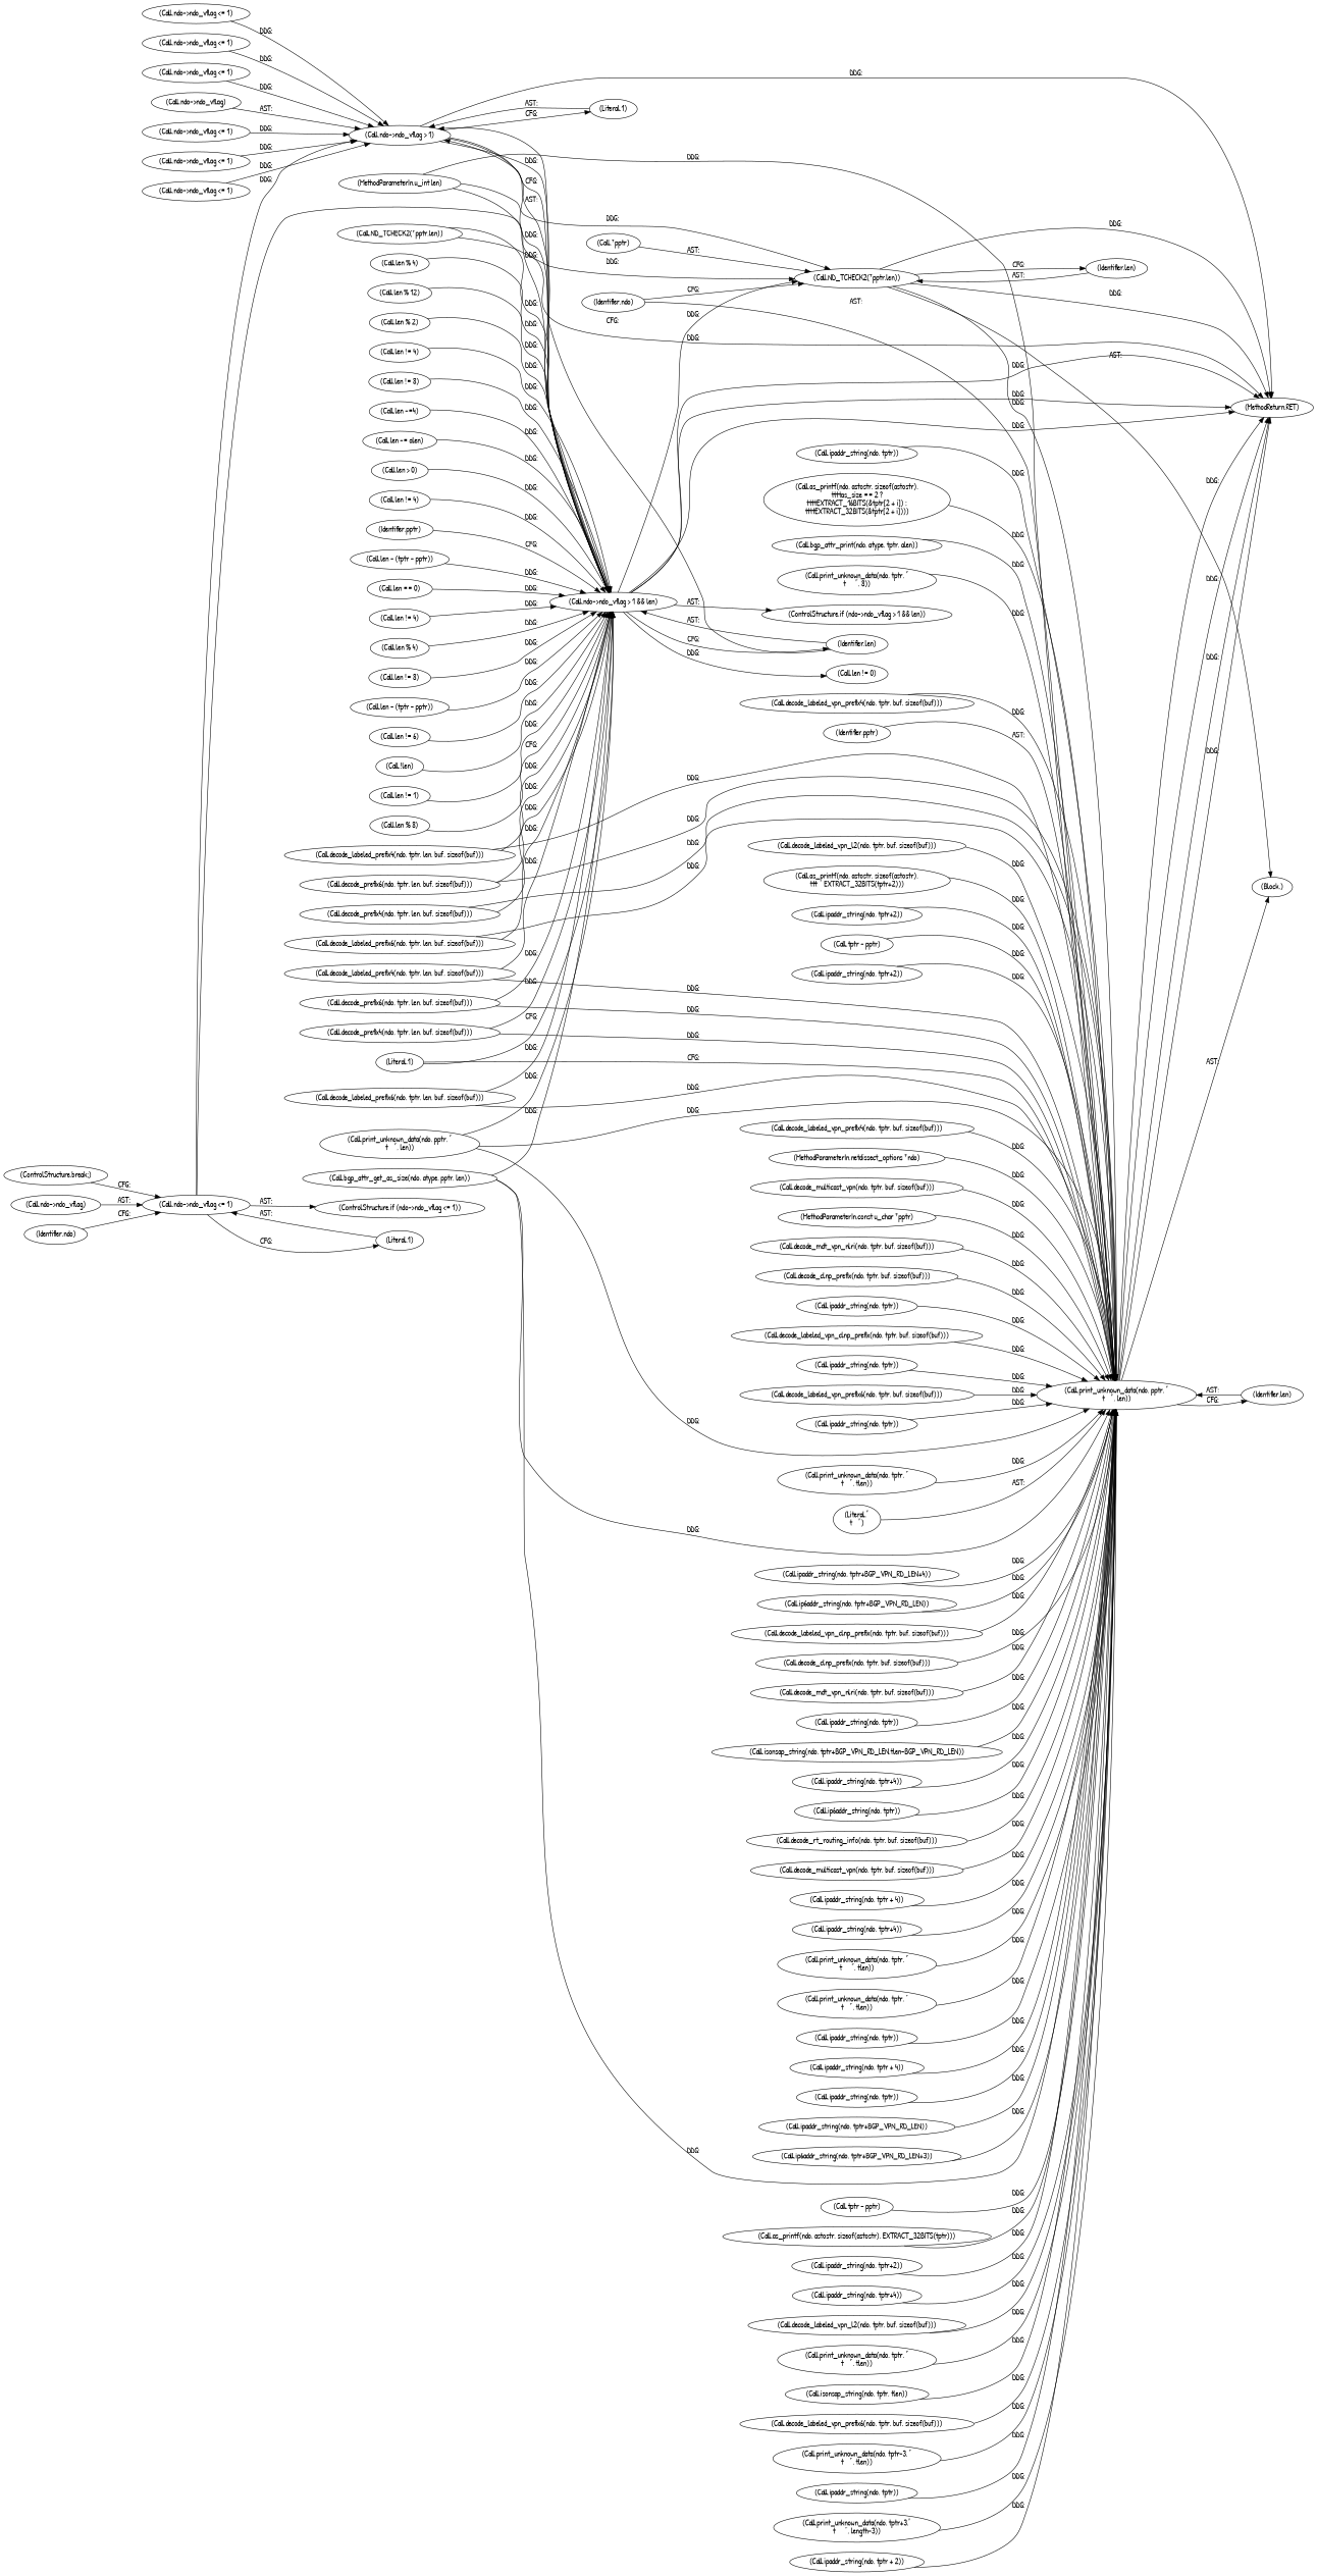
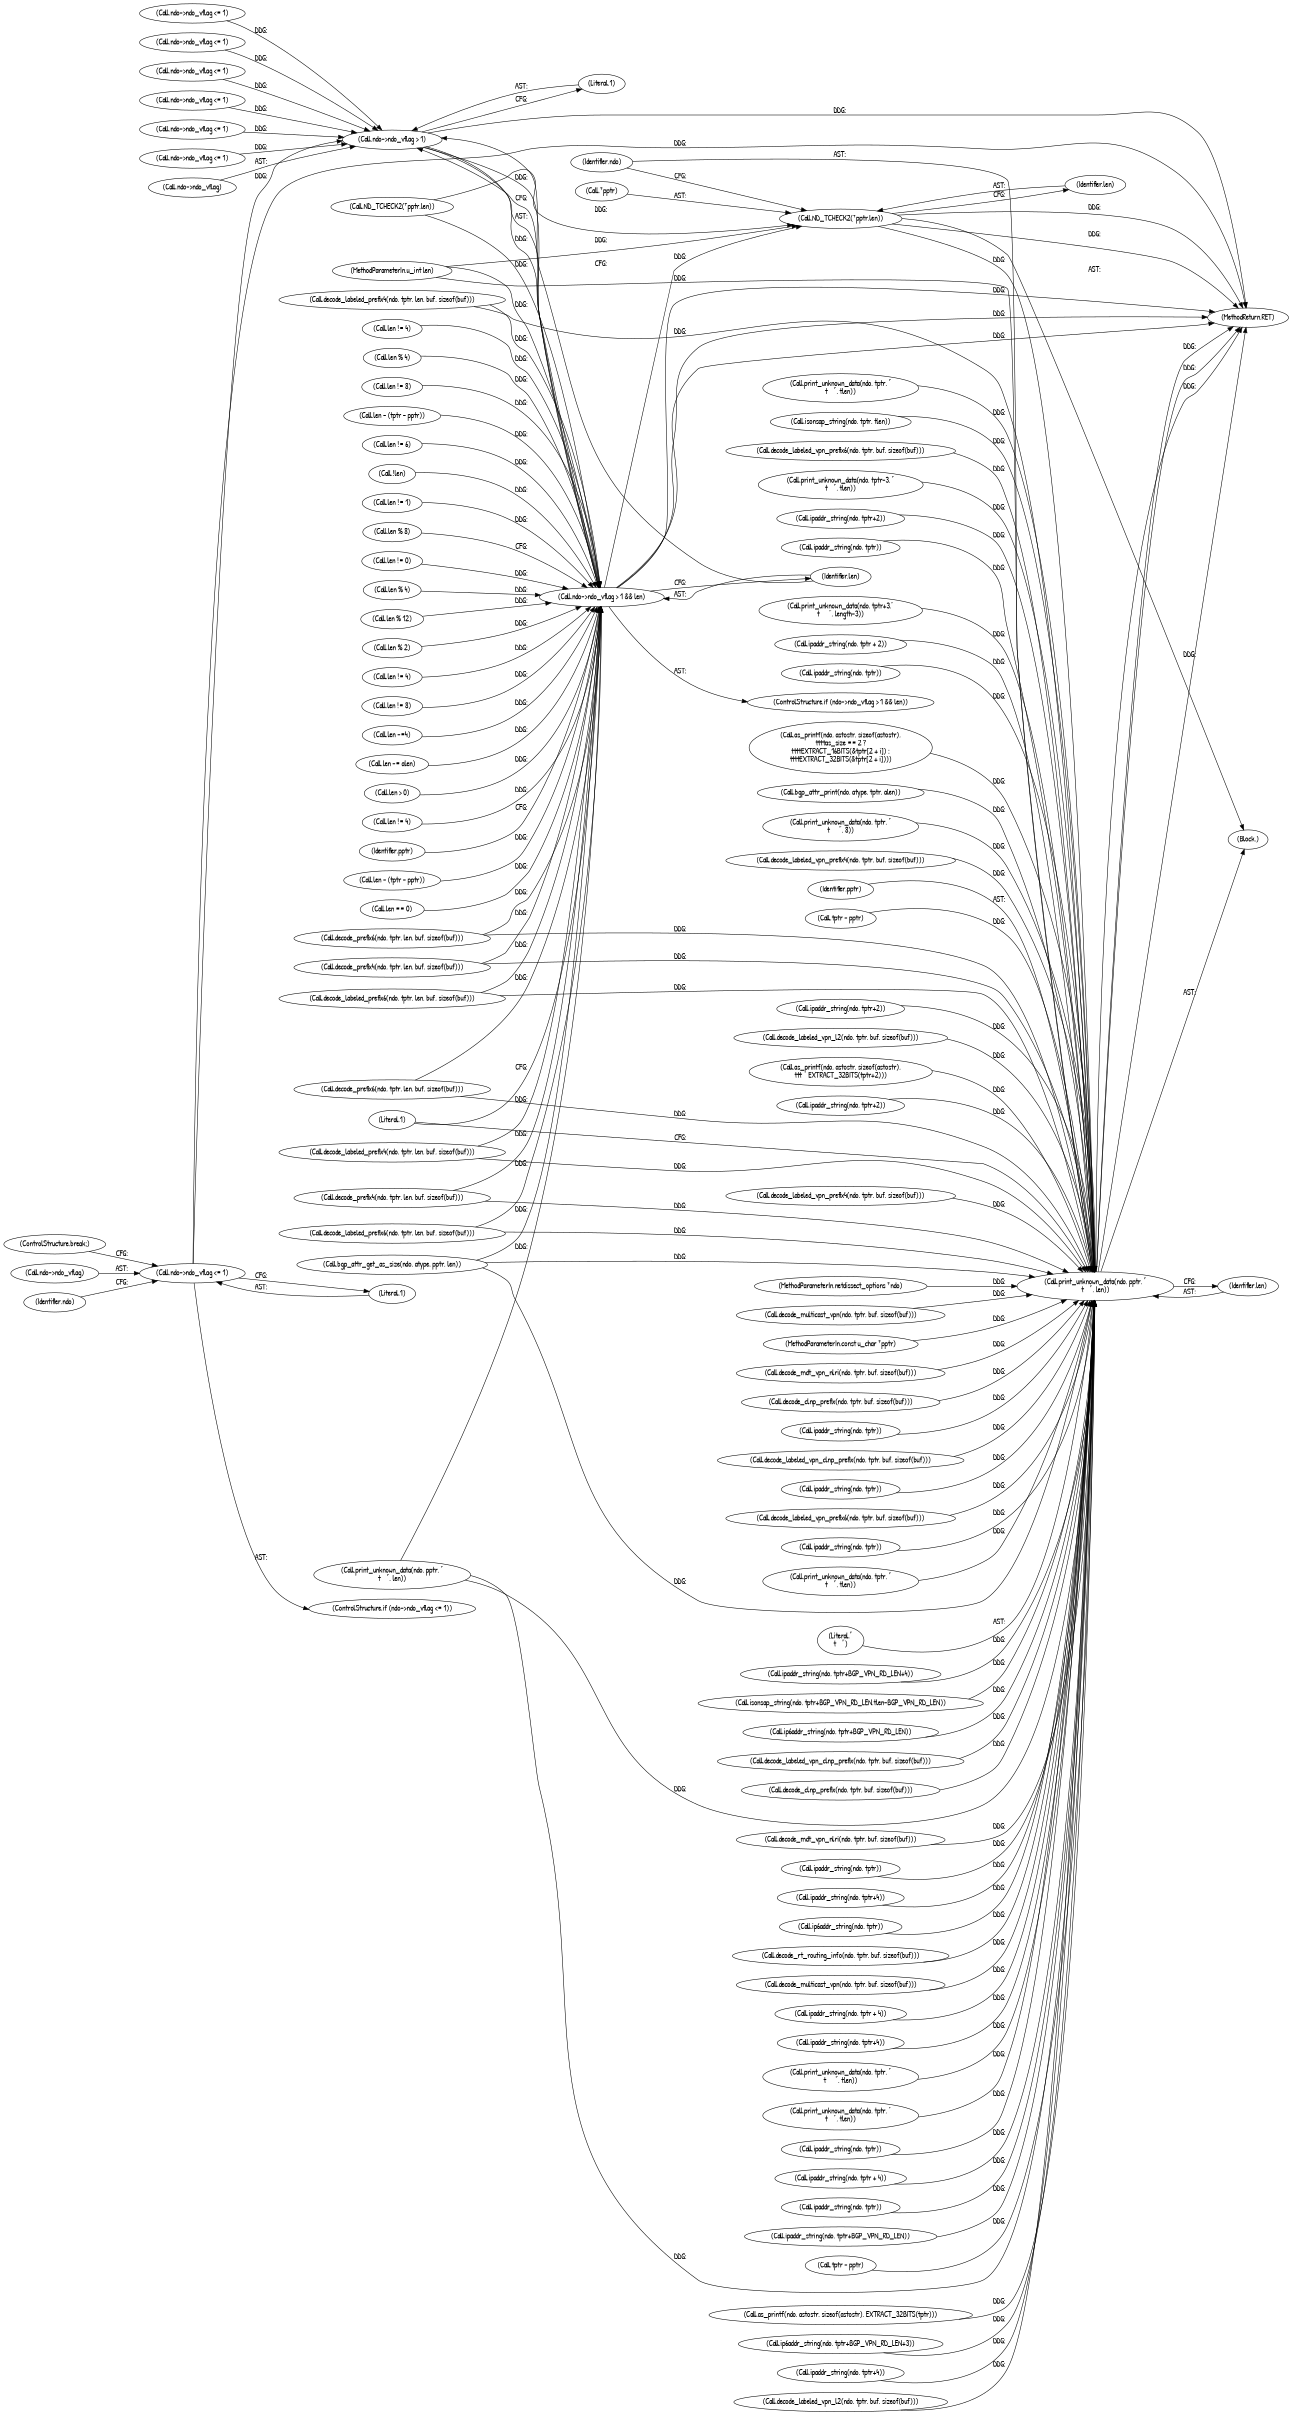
  digraph {
    fontname="Patrick Hand"
    rankdir=LR
    node [fontname="Patrick Hand"]
    edge [fontname="Patrick Hand"]
    n1 [label="(Call,ndo->ndo_vflag <= 1)"]
    n2 [label="(Call,ndo->ndo_vflag > 1)"]
    n3 [label="(MethodReturn,RET)"]
    n4 [label="(ControlStructure,if (ndo->ndo_vflag <= 1))"]
    n5 [label="(Literal,1)"]
    n6 [label="(Call,ndo->ndo_vflag > 1 && len)"]
    n7 [label="(Literal,1)"]
    n8 [label="(Call,ND_TCHECK2(*pptr,len))"]
    n9 [label="(Identifier,len)"]
    n10 [label="(ControlStructure,if (ndo->ndo_vflag > 1 && len))"]
    n11 [label="(Call,print_unknown_data(ndo, pptr, \"\n\t    \", len))"]
    n12 [label="(Identifier,len)"]
    n13 [label="(Block,)"]
    n14 [label="(Identifier,len)"]
    n15 [label="(Call,as_printf(ndo, astostr, sizeof(astostr),\n\t\t\t    EXTRACT_32BITS(tptr+2)))"]
    n16 [label="(Call,ipaddr_string(ndo, tptr+2))"]
    n17 [label="(MethodParameterIn,u_int len)"]
    n18 [label="(Call,decode_prefix6(ndo, tptr, len, buf, sizeof(buf)))"]
    n19 [label="(Call,decode_labeled_vpn_prefix4(ndo, tptr, buf, sizeof(buf)))"]
    n20 [label="(Call,len != 8)"]
    n21 [label="(Call,decode_labeled_prefix6(ndo, tptr, len, buf, sizeof(buf)))"]
    n22 [label="(Call,decode_labeled_prefix4(ndo, tptr, len, buf, sizeof(buf)))"]
    n23 [label="(Call,len -=4)"]
    n24 [label="(Call,print_unknown_data(ndo, pptr, \"\n\t    \", len))"]
    n25 [label="(ControlStructure,break;)"]
    n26 [label="(Identifier,ndo)"]
    n27 [label="(MethodParameterIn,netdissect_options *ndo)"]
    n28 [label="(Call,decode_multicast_vpn(ndo, tptr, buf, sizeof(buf)))"]
    n29 [label="(Call,ndo->ndo_vflag)"]
    n30 [label="(Call,ndo->ndo_vflag <= 1)"]
    n31 [label="(MethodParameterIn,const u_char *pptr)"]
    n32 [label="(Call,len -= alen)"]
    n33 [label="(Call,ndo->ndo_vflag <= 1)"]
    n34 [label="(Call,decode_mdt_vpn_nlri(ndo, tptr, buf, sizeof(buf)))"]
    n35 [label="(Call,decode_clnp_prefix(ndo, tptr, buf, sizeof(buf)))"]
    n36 [label="(Call,len > 0)"]
    n37 [label="(Call,ipaddr_string(ndo, tptr))"]
    n38 [label="(Call,ndo->ndo_vflag <= 1)"]
    n39 [label="(Call,len != 4)"]
    n40 [label="(Call,decode_labeled_vpn_clnp_prefix(ndo, tptr, buf, sizeof(buf)))"]
    n41 [label="(Call,ipaddr_string(ndo, tptr))"]
    n42 [label="(Call,decode_labeled_vpn_prefix6(ndo, tptr, buf, sizeof(buf)))"]
    n43 [label="(Identifier,pptr)"]
    n44 [label="(Call,len - (tptr - pptr))"]
    n45 [label="(Call,ipaddr_string(ndo, tptr))"]
    n46 [label="(Call,*pptr)"]
    n47 [label="(Call,len == 0)"]
    n48 [label="(Call,print_unknown_data(ndo, tptr, \"\n\t    \", tlen))"]
    n49 [label="(Literal,\"\n\t    \")"]
    n50 [label="(Call,decode_prefix6(ndo, tptr, len, buf, sizeof(buf)))"]
    n51 [label="(Call,ipaddr_string(ndo, tptr+BGP_VPN_RD_LEN+4))"]
    n52 [label="(Call,decode_prefix4(ndo, tptr, len, buf, sizeof(buf)))"]
    n53 [label="(Call,isonsap_string(ndo, tptr+BGP_VPN_RD_LEN,tlen-BGP_VPN_RD_LEN))"]
    n54 [label="(Call,ndo->ndo_vflag <= 1)"]
    n55 [label="(Call,len != 4)"]
    n56 [label="(Call,decode_labeled_prefix6(ndo, tptr, len, buf, sizeof(buf)))"]
    n57 [label="(Call,ndo->ndo_vflag <= 1)"]
    n58 [label="(Identifier,ndo)"]
    n59 [label="(Call,len % 4)"]
    n60 [label="(Call,ipaddr_string(ndo, tptr+4))"]
    n61 [label="(Call,ip6addr_string(ndo, tptr))"]
    n62 [label="(Call,len != 8)"]
    n63 [label="(Call,decode_rt_routing_info(ndo, tptr, buf, sizeof(buf)))"]
    n64 [label="(Call,decode_multicast_vpn(ndo, tptr, buf, sizeof(buf)))"]
    n65 [label="(Call,ipaddr_string(ndo, tptr + 4))"]
    n66 [label="(Call,ipaddr_string(ndo, tptr+4))"]
    n67 [label="(Call,print_unknown_data(ndo, tptr, \"\n\t      \", tlen))"]
    n68 [label="(Call,print_unknown_data(ndo, tptr, \"\n\t    \", tlen))"]
    n69 [label="(Call,decode_labeled_prefix4(ndo, tptr, len, buf, sizeof(buf)))"]
    n70 [label="(Call,len - (tptr - pptr))"]
    n71 [label="(Call,ipaddr_string(ndo, tptr))"]
    n72 [label="(Call,ipaddr_string(ndo, tptr + 4))"]
    n73 [label="(Call,ipaddr_string(ndo, tptr))"]
    n74 [label="(Call,ipaddr_string(ndo, tptr+BGP_VPN_RD_LEN))"]
    n75 [label="(Call,decode_prefix4(ndo, tptr, len, buf, sizeof(buf)))"]
    n76 [label="(Call,tptr - pptr)"]
    n77 [label="(Call,as_printf(ndo, astostr, sizeof(astostr), EXTRACT_32BITS(tptr)))"]
    n78 [label="(Call,len != 6)"]
    n79 [label="(Literal,1)"]
    n80 [label="(Call,ND_TCHECK2(*pptr,len))"]
    n81 [label="(Call,!len)"]
    n82 [label="(Call,ipaddr_string(ndo, tptr+4))"]
    n83 [label="(Call,decode_labeled_vpn_l2(ndo, tptr, buf, sizeof(buf)))"]
    n84 [label="(Call,print_unknown_data(ndo, tptr, \"\n\t    \", tlen))"]
    n85 [label="(Call,isonsap_string(ndo, tptr, tlen))"]
    n86 [label="(Call,decode_labeled_vpn_prefix6(ndo, tptr, buf, sizeof(buf)))"]
    n87 [label="(Call,len != 1)"]
    n88 [label="(Call,print_unknown_data(ndo, tptr-3, \"\n\t    \", tlen))"]
    n89 [label="(Call,len % 8)"]
    n90 [label="(Call,len != 0)"]
    n91 [label="(Call,len % 4)"]
    n92 [label="(Call,len % 12)"]
    n93 [label="(Call,bgp_attr_get_as_size(ndo, atype, pptr, len))"]
    n94 [label="(Call,ipaddr_string(ndo, tptr))"]
    n95 [label="(Call,print_unknown_data(ndo, tptr+3,\"\n\t      \", length-3))"]
    n96 [label="(Call,ipaddr_string(ndo, tptr + 2))"]
    n97 [label="(Call,ipaddr_string(ndo, tptr))"]
    n98 [label="(Call,as_printf(ndo, astostr, sizeof(astostr),\n\t\t\t\tas_size == 2 ?\n\t\t\t\tEXTRACT_16BITS(&tptr[2 + i]) :\n\t\t\t\tEXTRACT_32BITS(&tptr[2 + i])))"]
    n99 [label="(Call,bgp_attr_print(ndo, atype, tptr, alen))"]
    n100 [label="(Call,print_unknown_data(ndo, tptr, \"\n\t      \", 8))"]
    n101 [label="(Call,decode_labeled_vpn_prefix4(ndo, tptr, buf, sizeof(buf)))"]
    n102 [label="(Call,len % 2)"]
    n103 [label="(Identifier,pptr)"]
    n104 [label="(Call,len != 4)"]
    n105 [label="(Call,tptr - pptr)"]
    n106 [label="(Call,ipaddr_string(ndo, tptr+2))"]
    n107 [label="(Call,ndo->ndo_vflag <= 1)"]
    n108 [label="(Call,ndo->ndo_vflag)"]
    n109 [label="(Call,decode_labeled_vpn_l2(ndo, tptr, buf, sizeof(buf)))"]
    n110 [label="(Call,ip6addr_string(ndo, tptr+BGP_VPN_RD_LEN))"]
    n111 [label="(Call,decode_labeled_vpn_clnp_prefix(ndo, tptr, buf, sizeof(buf)))"]
    n112 [label="(Call,decode_clnp_prefix(ndo, tptr, buf, sizeof(buf)))"]
    n113 [label="(Call,decode_mdt_vpn_nlri(ndo, tptr, buf, sizeof(buf)))"]
    n114 [label="(Call,ipaddr_string(ndo, tptr))"]
    n115 [label="(Call,ip6addr_string(ndo, tptr+BGP_VPN_RD_LEN+3))"]
    n116 [label="(Call,ipaddr_string(ndo, tptr+2))"]
    n1 -> n2 [label="DDG: "]
    n1 -> n3 [label="DDG: "]
    n1 -> n4 [label="AST: "]
    n1 -> n5 [label="CFG: "]
    n2 -> n3 [label="DDG: "]
    n2 -> n6 [label="AST: "]
    n2 -> n6 [label="DDG: "]
    n2 -> n6 [label="DDG: "]
    n2 -> n7 [label="CFG: "]
    n5 -> n1 [label="AST: "]
    n6 -> n2 [label="CFG: "]
    n6 -> n3 [label="DDG: "]
    n6 -> n3 [label="DDG: "]
    n6 -> n3 [label="DDG: "]
    n6 -> n8 [label="DDG: "]
    n6 -> n9 [label="CFG: "]
    n6 -> n10 [label="AST: "]
    n7 -> n2 [label="AST: "]
    n8 -> n3 [label="DDG: "]
    n8 -> n3 [label="DDG: "]
    n8 -> n11 [label="DDG: "]
    n8 -> n12 [label="CFG: "]
    n8 -> n13 [label="AST: "]
    n9 -> n2 [label="CFG: "]
    n9 -> n6 [label="AST: "]
    n11 -> n3 [label="DDG: "]
    n11 -> n3 [label="DDG: "]
    n11 -> n3 [label="DDG: "]
    n11 -> n3 [label="DDG: "]
    n11 -> n13 [label="AST: "]
    n11 -> n14 [label="CFG: "]
    n12 -> n8 [label="AST: "]
    n14 -> n11 [label="AST: "]
    n15 -> n11 [label="DDG: "]
    n16 -> n11 [label="DDG: "]
    n17 -> n6 [label="DDG: "]
    n17 -> n8 [label="DDG: "]
    n17 -> n11 [label="DDG: "]
    n18 -> n6 [label="DDG: "]
    n18 -> n11 [label="DDG: "]
    n19 -> n11 [label="DDG: "]
    n20 -> n6 [label="DDG: "]
    n21 -> n6 [label="DDG: "]
    n21 -> n11 [label="DDG: "]
    n22 -> n6 [label="DDG: "]
    n22 -> n11 [label="DDG: "]
    n23 -> n6 [label="DDG: "]
    n24 -> n6 [label="DDG: "]
    n24 -> n11 [label="DDG: "]
    n24 -> n11 [label="DDG: "]
    n25 -> n1 [label="CFG: "]
    n26 -> n8 [label="CFG: "]
    n26 -> n11 [label="AST: "]
    n27 -> n11 [label="DDG: "]
    n28 -> n11 [label="DDG: "]
    n29 -> n1 [label="AST: "]
    n30 -> n2 [label="DDG: "]
    n31 -> n11 [label="DDG: "]
    n32 -> n6 [label="DDG: "]
    n33 -> n2 [label="DDG: "]
    n34 -> n11 [label="DDG: "]
    n35 -> n11 [label="DDG: "]
    n36 -> n6 [label="DDG: "]
    n37 -> n11 [label="DDG: "]
    n38 -> n2 [label="DDG: "]
    n39 -> n6 [label="DDG: "]
    n40 -> n11 [label="DDG: "]
    n41 -> n11 [label="DDG: "]
    n42 -> n11 [label="DDG: "]
    n43 -> n6 [label="CFG: "]
    n44 -> n6 [label="DDG: "]
    n45 -> n11 [label="DDG: "]
    n46 -> n8 [label="AST: "]
    n47 -> n6 [label="DDG: "]
    n48 -> n11 [label="DDG: "]
    n49 -> n11 [label="AST: "]
    n50 -> n6 [label="DDG: "]
    n50 -> n11 [label="DDG: "]
    n51 -> n11 [label="DDG: "]
    n52 -> n6 [label="DDG: "]
    n52 -> n11 [label="DDG: "]
    n53 -> n11 [label="DDG: "]
    n54 -> n2 [label="DDG: "]
    n55 -> n6 [label="DDG: "]
    n56 -> n6 [label="DDG: "]
    n56 -> n11 [label="DDG: "]
    n57 -> n2 [label="DDG: "]
    n58 -> n1 [label="CFG: "]
    n59 -> n6 [label="DDG: "]
    n60 -> n11 [label="DDG: "]
    n61 -> n11 [label="DDG: "]
    n62 -> n6 [label="DDG: "]
    n63 -> n11 [label="DDG: "]
    n64 -> n11 [label="DDG: "]
    n65 -> n11 [label="DDG: "]
    n66 -> n11 [label="DDG: "]
    n67 -> n11 [label="DDG: "]
    n68 -> n11 [label="DDG: "]
    n69 -> n6 [label="DDG: "]
    n69 -> n11 [label="DDG: "]
    n70 -> n6 [label="DDG: "]
    n71 -> n11 [label="DDG: "]
    n72 -> n11 [label="DDG: "]
    n73 -> n11 [label="DDG: "]
    n74 -> n11 [label="DDG: "]
    n75 -> n6 [label="DDG: "]
    n75 -> n11 [label="DDG: "]
    n76 -> n11 [label="DDG: "]
    n77 -> n11 [label="DDG: "]
    n78 -> n6 [label="DDG: "]
    n79 -> n6 [label="CFG: "]
    n79 -> n11 [label="CFG: "]
    n80 -> n6 [label="DDG: "]
    n80 -> n8 [label="DDG: "]
    n81 -> n6 [label="DDG: "]
    n82 -> n11 [label="DDG: "]
    n83 -> n11 [label="DDG: "]
    n84 -> n11 [label="DDG: "]
    n85 -> n11 [label="DDG: "]
    n86 -> n11 [label="DDG: "]
    n87 -> n6 [label="DDG: "]
    n88 -> n11 [label="DDG: "]
    n89 -> n6 [label="CFG: "]
-   n6 -> n90 [label="DDG: "]
+   n90 -> n6 [label="DDG: "]
    n91 -> n6 [label="DDG: "]
    n92 -> n6 [label="DDG: "]
    n93 -> n6 [label="DDG: "]
    n93 -> n11 [label="DDG: "]
    n93 -> n11 [label="DDG: "]
    n94 -> n11 [label="DDG: "]
    n95 -> n11 [label="DDG: "]
    n96 -> n11 [label="DDG: "]
    n97 -> n11 [label="DDG: "]
    n98 -> n11 [label="DDG: "]
    n99 -> n11 [label="DDG: "]
    n100 -> n11 [label="DDG: "]
    n101 -> n11 [label="DDG: "]
    n102 -> n6 [label="DDG: "]
    n103 -> n11 [label="AST: "]
    n104 -> n6 [label="DDG: "]
    n105 -> n11 [label="DDG: "]
    n106 -> n11 [label="DDG: "]
    n107 -> n2 [label="DDG: "]
    n108 -> n2 [label="AST: "]
    n109 -> n11 [label="DDG: "]
    n110 -> n11 [label="DDG: "]
    n111 -> n11 [label="DDG: "]
    n112 -> n11 [label="DDG: "]
    n113 -> n11 [label="DDG: "]
    n114 -> n11 [label="DDG: "]
    n115 -> n11 [label="DDG: "]
    n116 -> n11 [label="DDG: "]
  }
